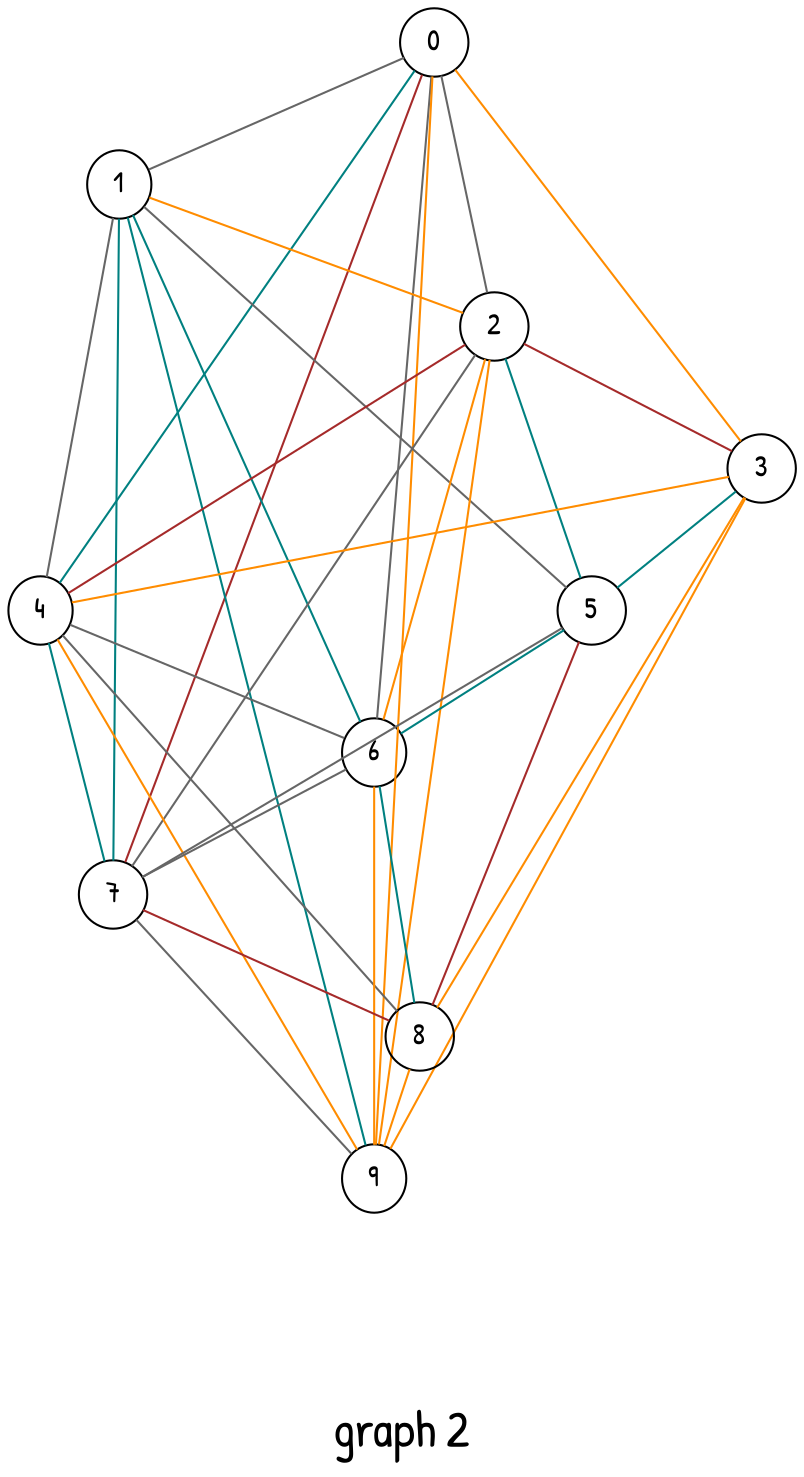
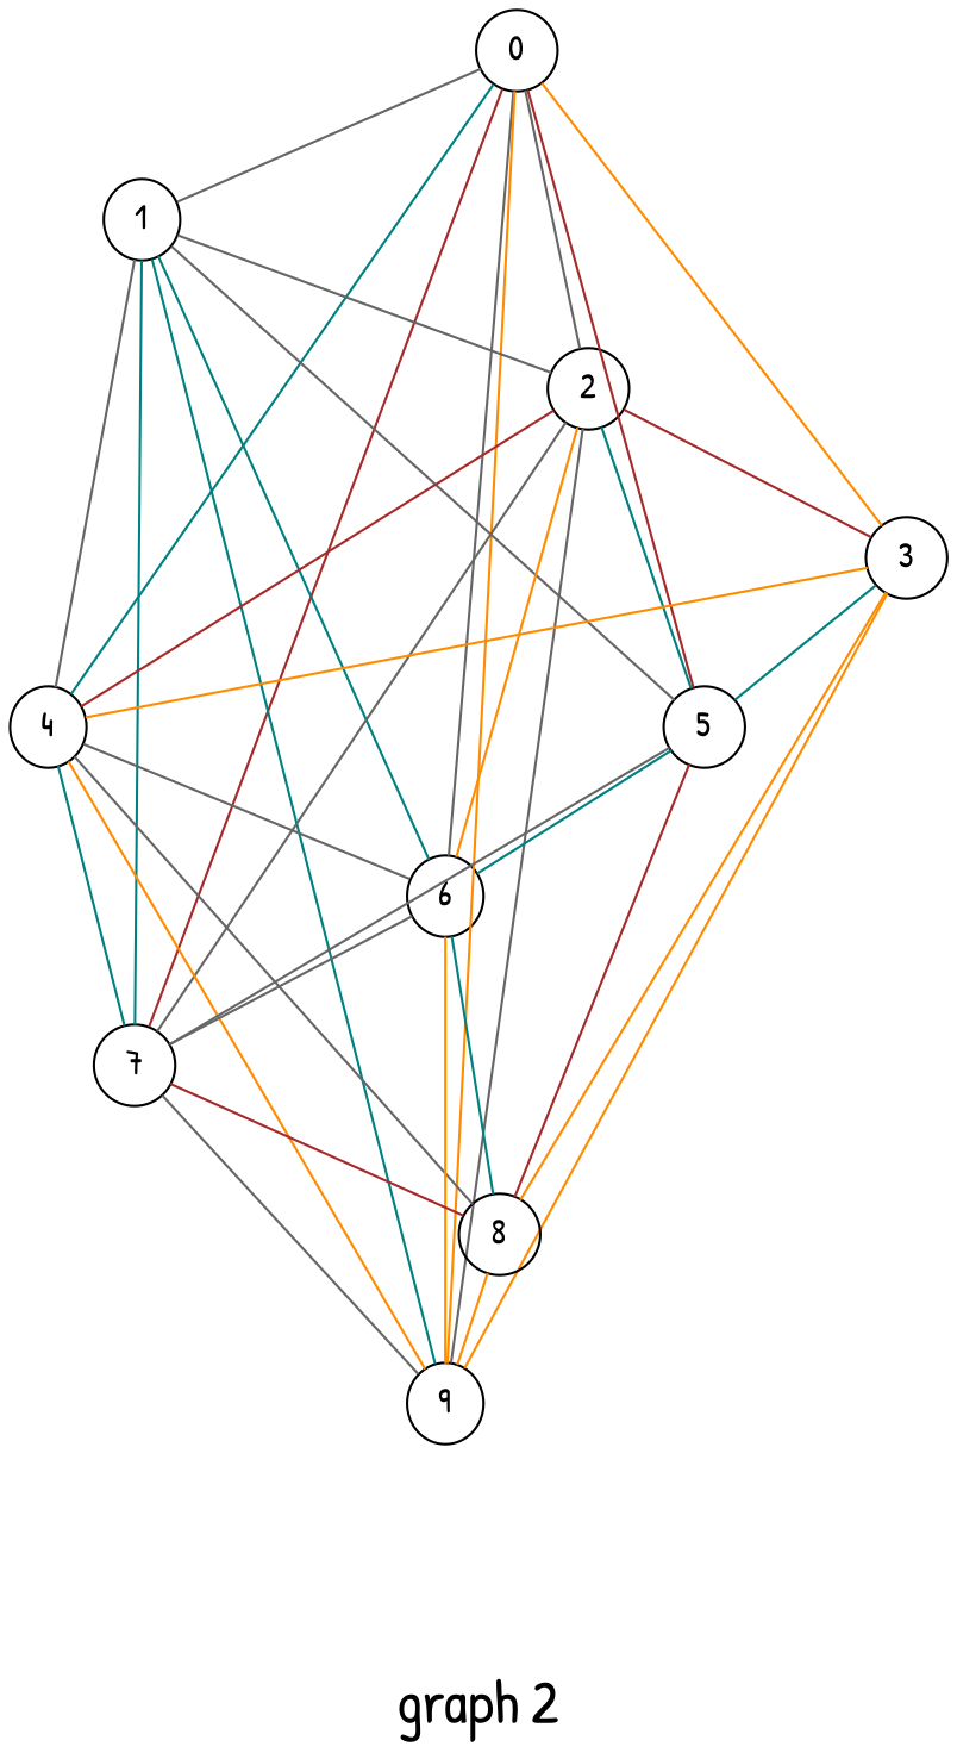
  graph {
    fontname="Patrick Hand"
    fontsize=24
    label="\ngraph 2\n"
    splines=false
    node [fontname="Patrick Hand" shape=ellipse]
    edge [color=gray40 fontname="Patrick Hand"]
    0 [height=0.3 width=0.3]
    1 [height=0.3 width=0.3]
    2 [height=0.3 width=0.3]
    3 [height=0.3 width=0.3]
    4 [height=0.3 width=0.3]
    5 [height=0.3 width=0.3]
    6 [height=0.3 width=0.3]
    7 [height=0.3 width=0.3]
    9 [height=0.3 width=0.3]
    8 [height=0.3 width=0.3]
    0 -- 1
    0 -- 2
    0 -- 3 [color=darkorange]
    0 -- 4 [color=teal]
+   0 -- 5 [color=brown]
    0 -- 6
    0 -- 7 [color=brown]
    0 -- 9 [color=darkorange]
-   1 -- 2 [color=darkorange]
+   1 -- 2
    1 -- 4
    1 -- 5
    1 -- 6 [color=teal]
    1 -- 7 [color=teal]
    1 -- 9 [color=teal]
    2 -- 3 [color=brown]
    2 -- 4 [color=brown]
    2 -- 5 [color=teal]
    2 -- 6 [color=darkorange]
    2 -- 7
-   2 -- 9 [color=darkorange]
+   2 -- 9
    3 -- 4 [color=darkorange]
    3 -- 5 [color=teal]
    3 -- 9 [color=darkorange]
    3 -- 8 [color=darkorange]
    4 -- 6
    4 -- 7 [color=teal]
    4 -- 9 [color=darkorange]
    4 -- 8
    5 -- 6 [color=teal]
    5 -- 7
    5 -- 8 [color=brown]
    6 -- 7
    6 -- 9 [color=darkorange]
    6 -- 8 [color=teal]
    7 -- 9
    7 -- 8 [color=brown]
    8 -- 9 [color=darkorange]
  }
